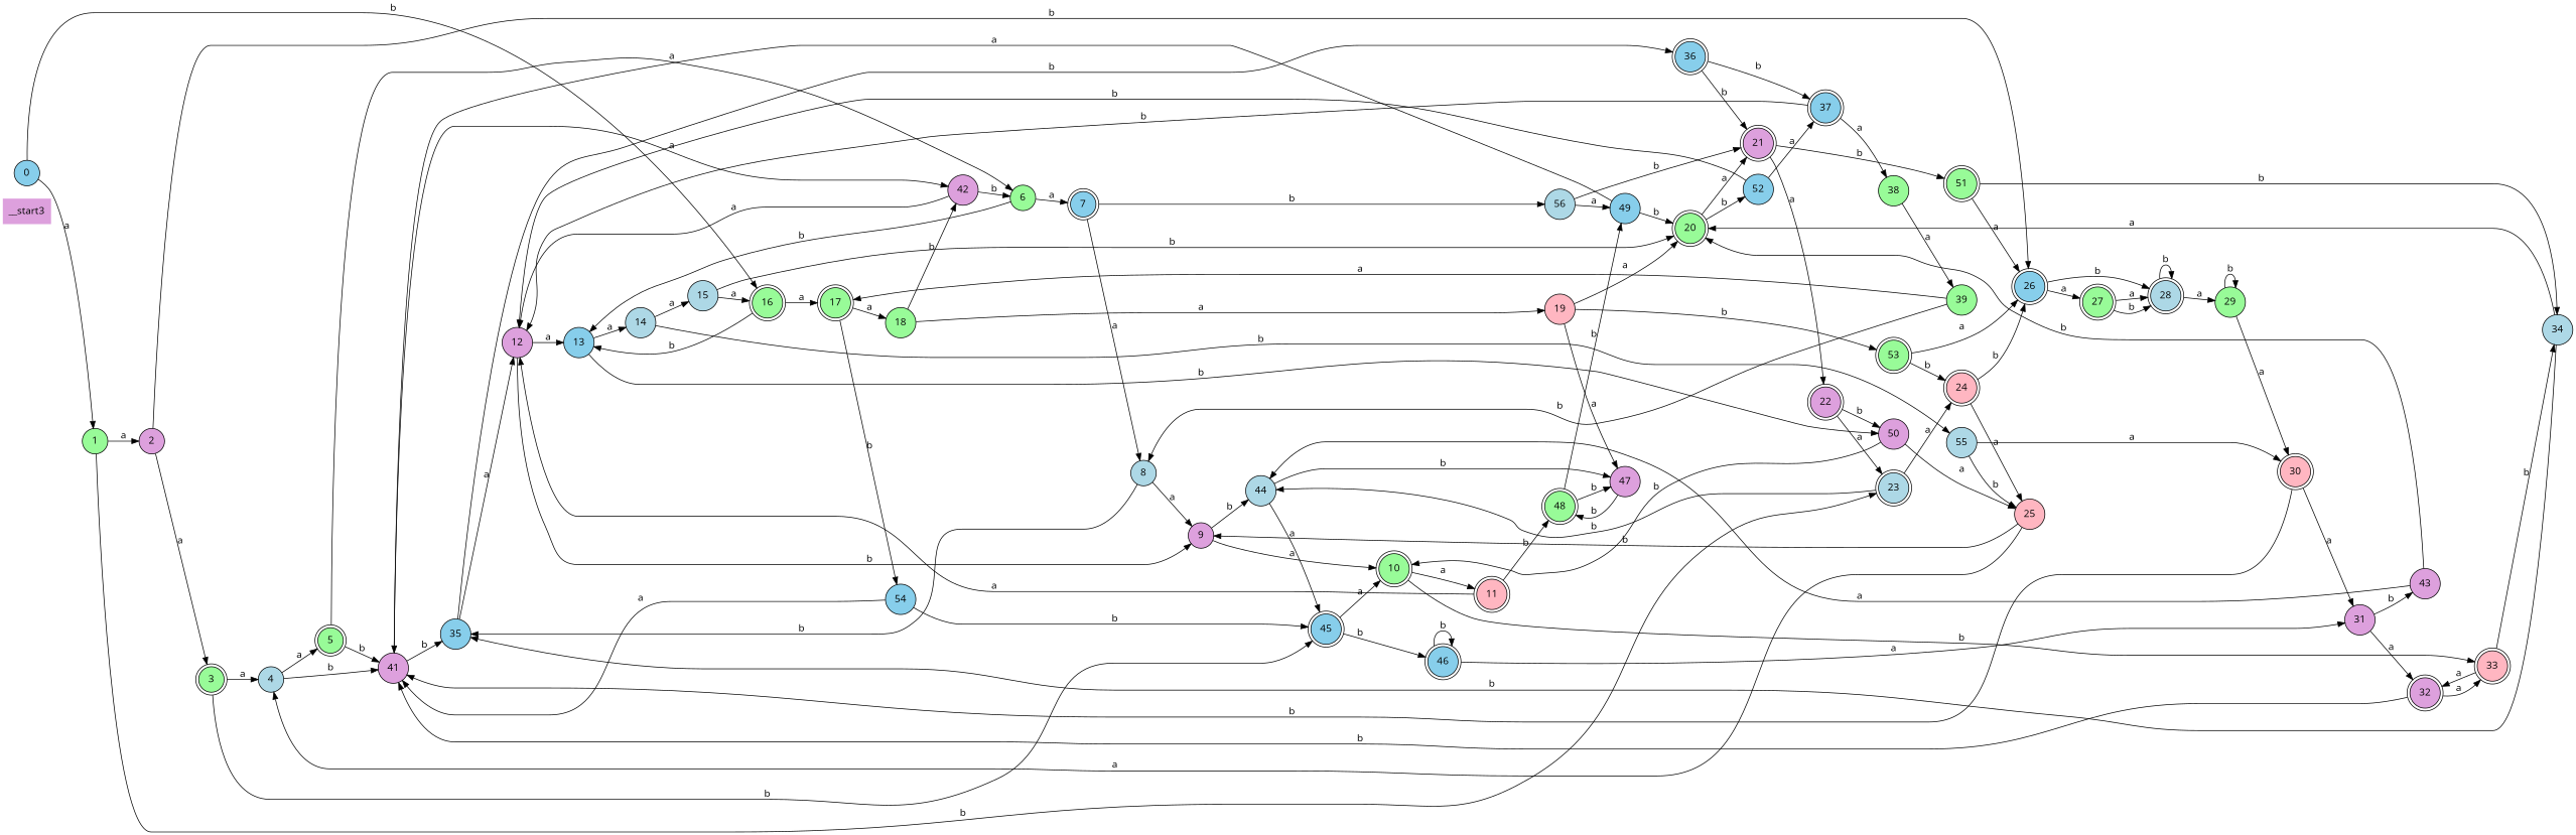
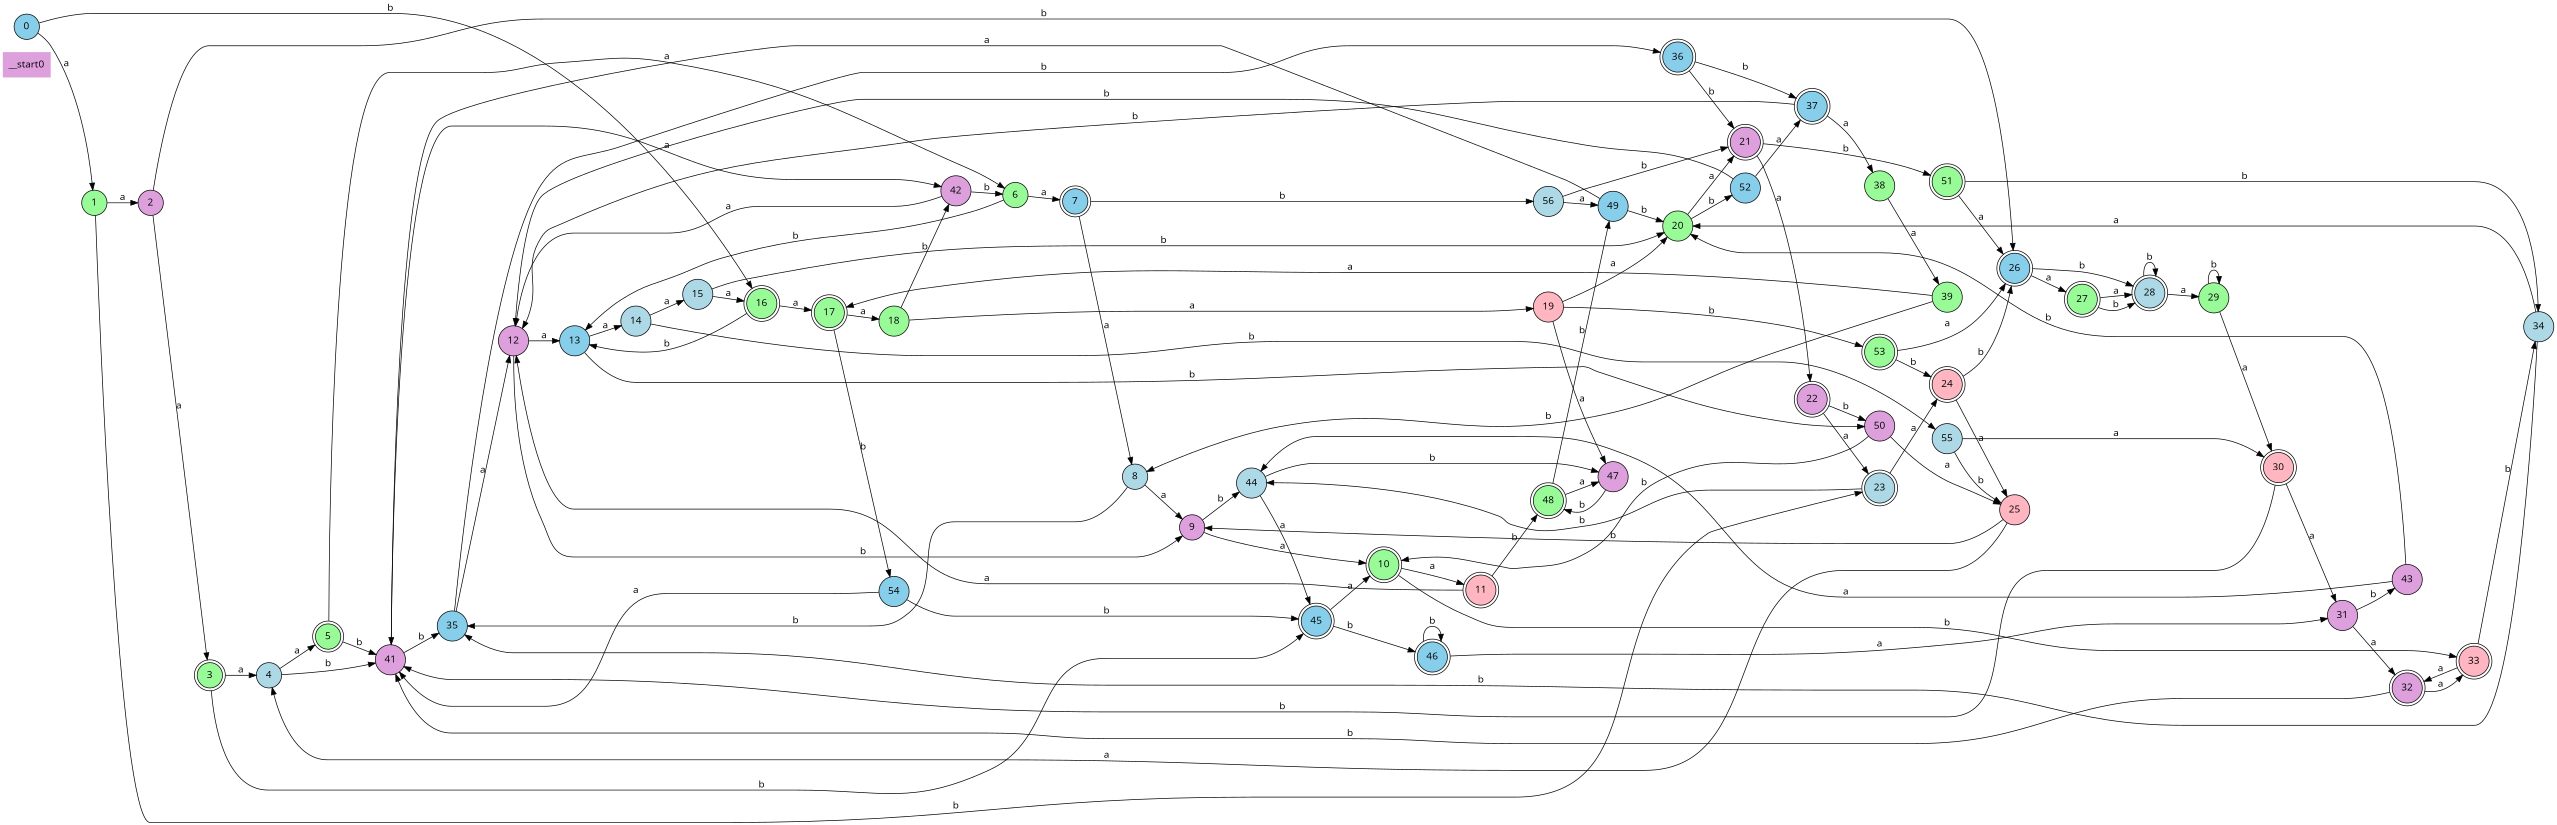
  digraph {
    fontname="Open Sans"
    rankdir=LR
    node [fillcolor=palegreen fontname="Open Sans" shape=circle style=filled color=black]
    edge [fontname="Open Sans"]
-   __start0 [fillcolor=plum shape=none label=__start3 color=""]
+   __start0 [fillcolor=plum shape=none color=""]
    n2 [fillcolor=skyblue label=0]
    n3 [label=1]
    n4 [label=16 shape=doublecircle style="rounded,filled"]
    n5 [fillcolor=plum label=2]
    n6 [fillcolor=lightblue label=23 shape=doublecircle style="rounded,filled"]
    n7 [fillcolor=skyblue label=13]
    n8 [label=17 shape=doublecircle style="rounded,filled"]
    n9 [label=3 shape=doublecircle style="rounded,filled"]
    n10 [fillcolor=skyblue label=26 shape=doublecircle style="rounded,filled"]
    n11 [fillcolor=lightblue label=44]
    n12 [fillcolor=lightpink label=24 shape=doublecircle style="rounded,filled"]
    n13 [fillcolor=lightblue label=4]
    n14 [fillcolor=skyblue label=45 shape=doublecircle style="rounded,filled"]
    n15 [label=27 shape=doublecircle style="rounded,filled"]
    n16 [fillcolor=lightblue label=28 shape=doublecircle style="rounded,filled"]
    n17 [label=5 shape=doublecircle style="rounded,filled"]
    n18 [fillcolor=plum label=41]
    n19 [label=10 shape=doublecircle style="rounded,filled"]
    n20 [fillcolor=skyblue label=46 shape=doublecircle style="rounded,filled"]
    n21 [label=6]
    n22 [fillcolor=skyblue label=35]
    n23 [fillcolor=plum label=42]
    n24 [fillcolor=skyblue label=7 shape=doublecircle style="rounded,filled"]
    n25 [fillcolor=lightblue label=8]
    n26 [fillcolor=lightblue label=56]
    n27 [fillcolor=lightblue label=14]
    n28 [fillcolor=plum label=50]
    n29 [fillcolor=plum label=9]
    n30 [fillcolor=plum label=21 shape=doublecircle style="rounded,filled"]
    n31 [fillcolor=skyblue label=49]
    n32 [fillcolor=plum label=12]
    n33 [fillcolor=skyblue label=36 shape=doublecircle style="rounded,filled"]
    n34 [fillcolor=lightpink label=11 shape=doublecircle style="rounded,filled"]
    n35 [fillcolor=lightpink label=33 shape=doublecircle style="rounded,filled"]
    n36 [fillcolor=plum label=47]
    n37 [label=48 shape=doublecircle style="rounded,filled"]
    n38 [fillcolor=plum label=32 shape=doublecircle style="rounded,filled"]
    n39 [fillcolor=lightblue label=34]
    n40 [fillcolor=lightblue label=15]
    n41 [fillcolor=lightblue label=55]
    n42 [fillcolor=lightpink label=25]
-   n43 [label=20 shape=doublecircle]
+   n43 [label=20]
    n44 [fillcolor=lightpink label=30 shape=doublecircle style="rounded,filled"]
    n45 [fillcolor=skyblue label=52]
    n46 [label=18]
    n47 [fillcolor=skyblue label=54]
    n48 [fillcolor=lightpink label=19]
    n49 [label=53 shape=doublecircle style="rounded,filled"]
    n50 [fillcolor=plum label=22 shape=doublecircle style="rounded,filled"]
    n51 [label=51 shape=doublecircle style="rounded,filled"]
    n52 [fillcolor=skyblue label=37 shape=doublecircle style="rounded,filled"]
    n53 [label=29]
    n54 [fillcolor=plum label=31]
    n55 [fillcolor=plum label=43]
    n56 [label=38]
    n57 [label=39]
    n2 -> n3 [label=a]
    n2 -> n4 [label=b]
    n3 -> n5 [label=a]
    n3 -> n6 [label=b]
    n4 -> n7 [label=b]
    n4 -> n8 [label=a]
    n5 -> n9 [label=a]
    n5 -> n10 [label=b]
    n6 -> n11 [label=b]
    n6 -> n12 [label=a]
    n7 -> n27 [label=a]
    n7 -> n28 [label=b]
    n8 -> n46 [label=a]
    n8 -> n47 [label=b]
    n9 -> n13 [label=a]
    n9 -> n14 [label=b]
    n10 -> n15 [label=a]
    n10 -> n16 [label=b]
    n11 -> n14 [label=a]
    n11 -> n36 [label=b]
    n12 -> n10 [label=b]
    n12 -> n42 [label=a]
    n13 -> n17 [label=a]
    n13 -> n18 [label=b]
    n14 -> n19 [label=a]
    n14 -> n20 [label=b]
    n15 -> n16 [label=a]
    n15 -> n16 [label=b]
    n16 -> n16 [label=b]
    n16 -> n53 [label=a]
    n17 -> n18 [label=b]
    n17 -> n21 [label=a]
    n18 -> n22 [label=b]
    n18 -> n23 [label=a]
    n19 -> n34 [label=a]
    n19 -> n35 [label=b]
    n20 -> n20 [label=b]
    n20 -> n54 [label=a]
    n21 -> n7 [label=b]
    n21 -> n24 [label=a]
    n22 -> n32 [label=a]
    n22 -> n33 [label=b]
    n23 -> n21 [label=b]
    n23 -> n32 [label=a]
    n24 -> n25 [label=a]
    n24 -> n26 [label=b]
    n25 -> n22 [label=b]
    n25 -> n29 [label=a]
    n26 -> n30 [label=b]
    n26 -> n31 [label=a]
    n27 -> n40 [label=a]
    n27 -> n41 [label=b]
    n28 -> n19 [label=b]
    n28 -> n42 [label=a]
    n29 -> n11 [label=b]
    n29 -> n19 [label=a]
    n30 -> n50 [label=a]
    n30 -> n51 [label=b]
    n31 -> n18 [label=a]
    n31 -> n43 [label=b]
    n32 -> n7 [label=a]
    n32 -> n29 [label=b]
    n33 -> n30 [label=b]
    n33 -> n52 [label=b]
    n34 -> n32 [label=a]
    n34 -> n37 [label=b]
    n35 -> n38 [label=a]
    n35 -> n39 [label=b]
    n36 -> n37 [label=b]
    n37 -> n31 [label=b]
-   n37 -> n36 [label=b]
+   n37 -> n36 [label=a]
    n38 -> n18 [label=b]
    n38 -> n35 [label=a]
    n39 -> n22 [label=b]
    n39 -> n43 [label=a]
    n40 -> n4 [label=a]
    n40 -> n43 [label=b]
    n41 -> n42 [label=b]
    n41 -> n44 [label=a]
    n42 -> n13 [label=a]
    n42 -> n29 [label=b]
    n43 -> n30 [label=a]
    n43 -> n45 [label=b]
    n44 -> n18 [label=b]
    n44 -> n54 [label=a]
    n45 -> n32 [label=b]
    n45 -> n52 [label=a]
    n46 -> n23 [label=b]
    n46 -> n48 [label=a]
    n47 -> n14 [label=b]
    n47 -> n18 [label=a]
    n48 -> n36 [label=a]
    n48 -> n43 [label=a]
    n48 -> n49 [label=b]
    n49 -> n10 [label=a]
    n49 -> n12 [label=b]
    n50 -> n6 [label=a]
    n50 -> n28 [label=b]
    n51 -> n10 [label=a]
    n51 -> n39 [label=b]
    n52 -> n32 [label=b]
    n52 -> n56 [label=a]
    n53 -> n44 [label=a]
    n53 -> n53 [label=b]
    n54 -> n38 [label=a]
    n54 -> n55 [label=b]
    n55 -> n11 [label=a]
    n55 -> n43 [label=b]
    n56 -> n57 [label=a]
    n57 -> n8 [label=a]
    n57 -> n25 [label=b]
  }
